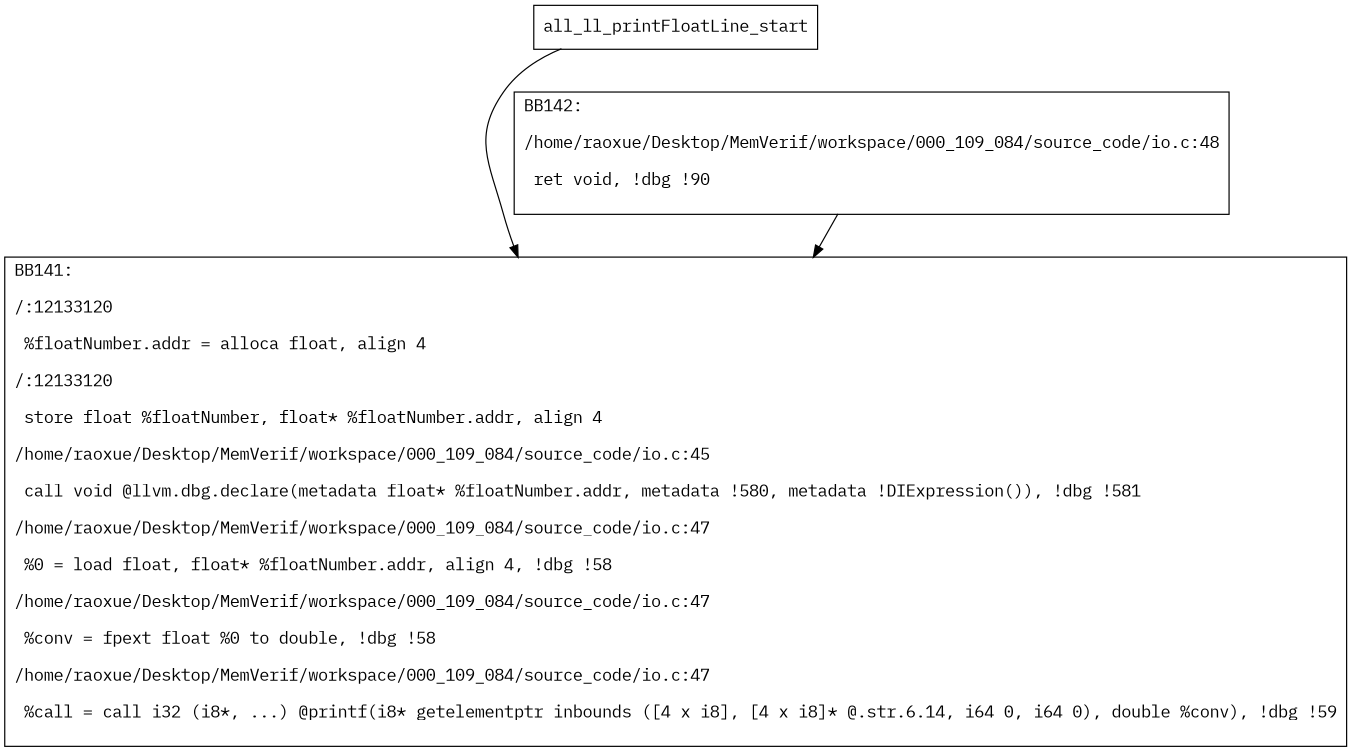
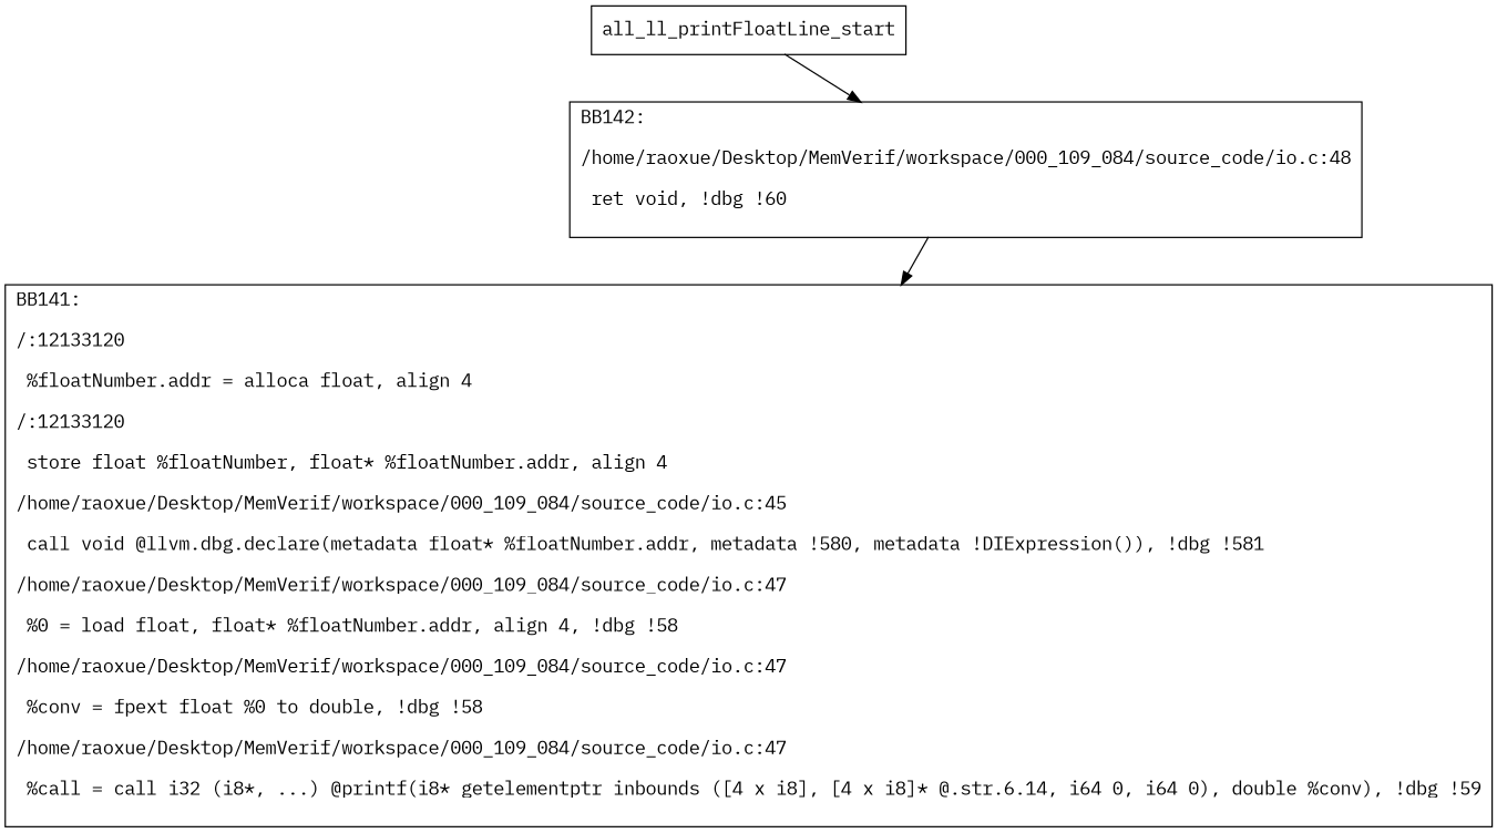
  digraph {
    fontname="IBM Plex Mono"
    node [fontname="IBM Plex Mono" shape=record]
    edge [fontname="IBM Plex Mono"]
    n1 [label="{all_ll_printFloatLine_start}"]
    n2 [label="{BB141:\l\l/:12133120\l\n  %floatNumber.addr = alloca float, align 4\l\n/:12133120\l\n  store float %floatNumber, float* %floatNumber.addr, align 4\l\n/home/raoxue/Desktop/MemVerif/workspace/000_109_084/source_code/io.c:45\l\n  call void @llvm.dbg.declare(metadata float* %floatNumber.addr, metadata !580, metadata !DIExpression()), !dbg !581\l\n/home/raoxue/Desktop/MemVerif/workspace/000_109_084/source_code/io.c:47\l\n  %0 = load float, float* %floatNumber.addr, align 4, !dbg !58\l\n/home/raoxue/Desktop/MemVerif/workspace/000_109_084/source_code/io.c:47\l\n  %conv = fpext float %0 to double, !dbg !58\l\n/home/raoxue/Desktop/MemVerif/workspace/000_109_084/source_code/io.c:47\l\n  %call = call i32 (i8*, ...) @printf(i8* getelementptr inbounds ([4 x i8], [4 x i8]* @.str.6.14, i64 0, i64 0), double %conv), !dbg !59\l\n}"]
-   n3 [label="{BB142:\l\l/home/raoxue/Desktop/MemVerif/workspace/000_109_084/source_code/io.c:48\l\n  ret void, !dbg !90\l\n}"]
-   n1 -> n2
+   n3 [label="{BB142:\l\l/home/raoxue/Desktop/MemVerif/workspace/000_109_084/source_code/io.c:48\l\n  ret void, !dbg !60\l\n}"]
+   n1 -> n3
    n3 -> n2
  }
